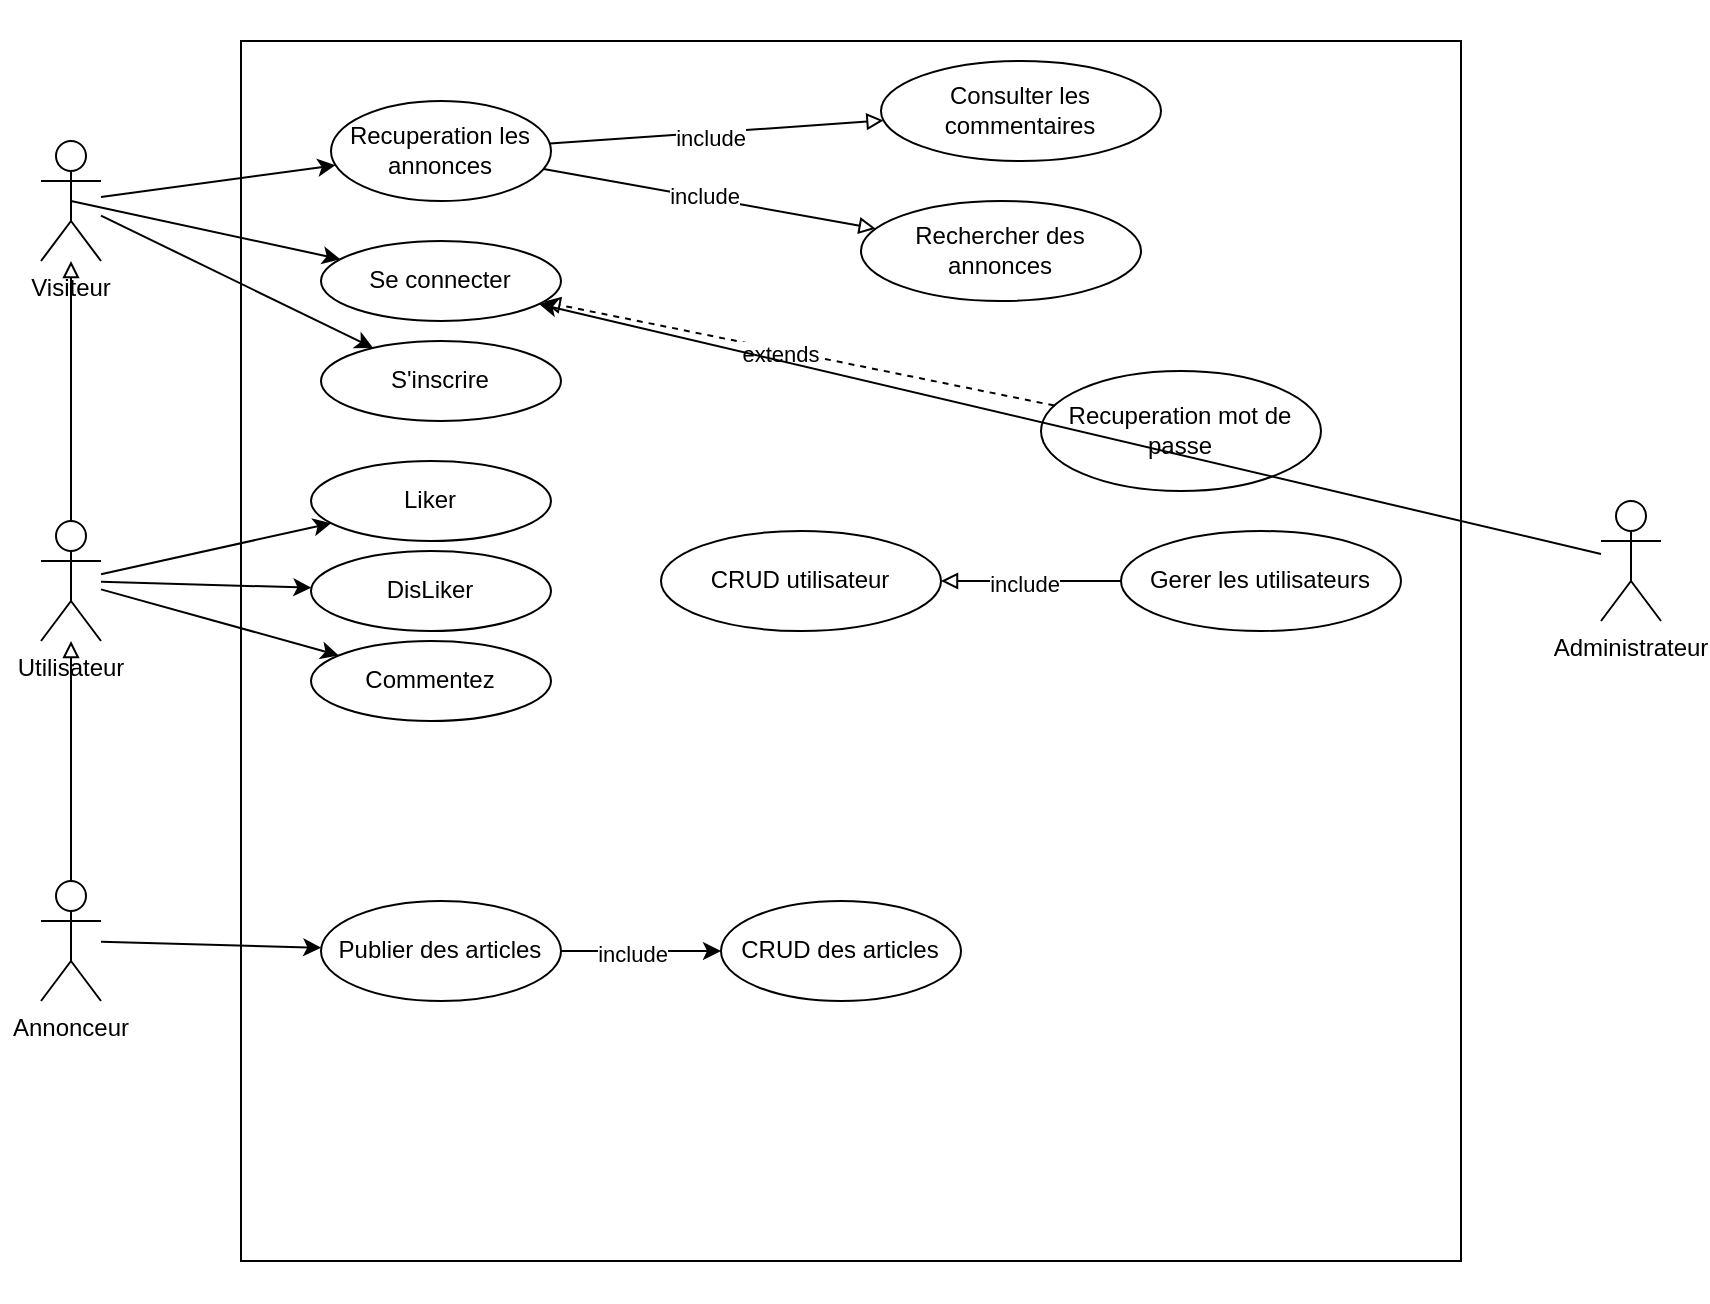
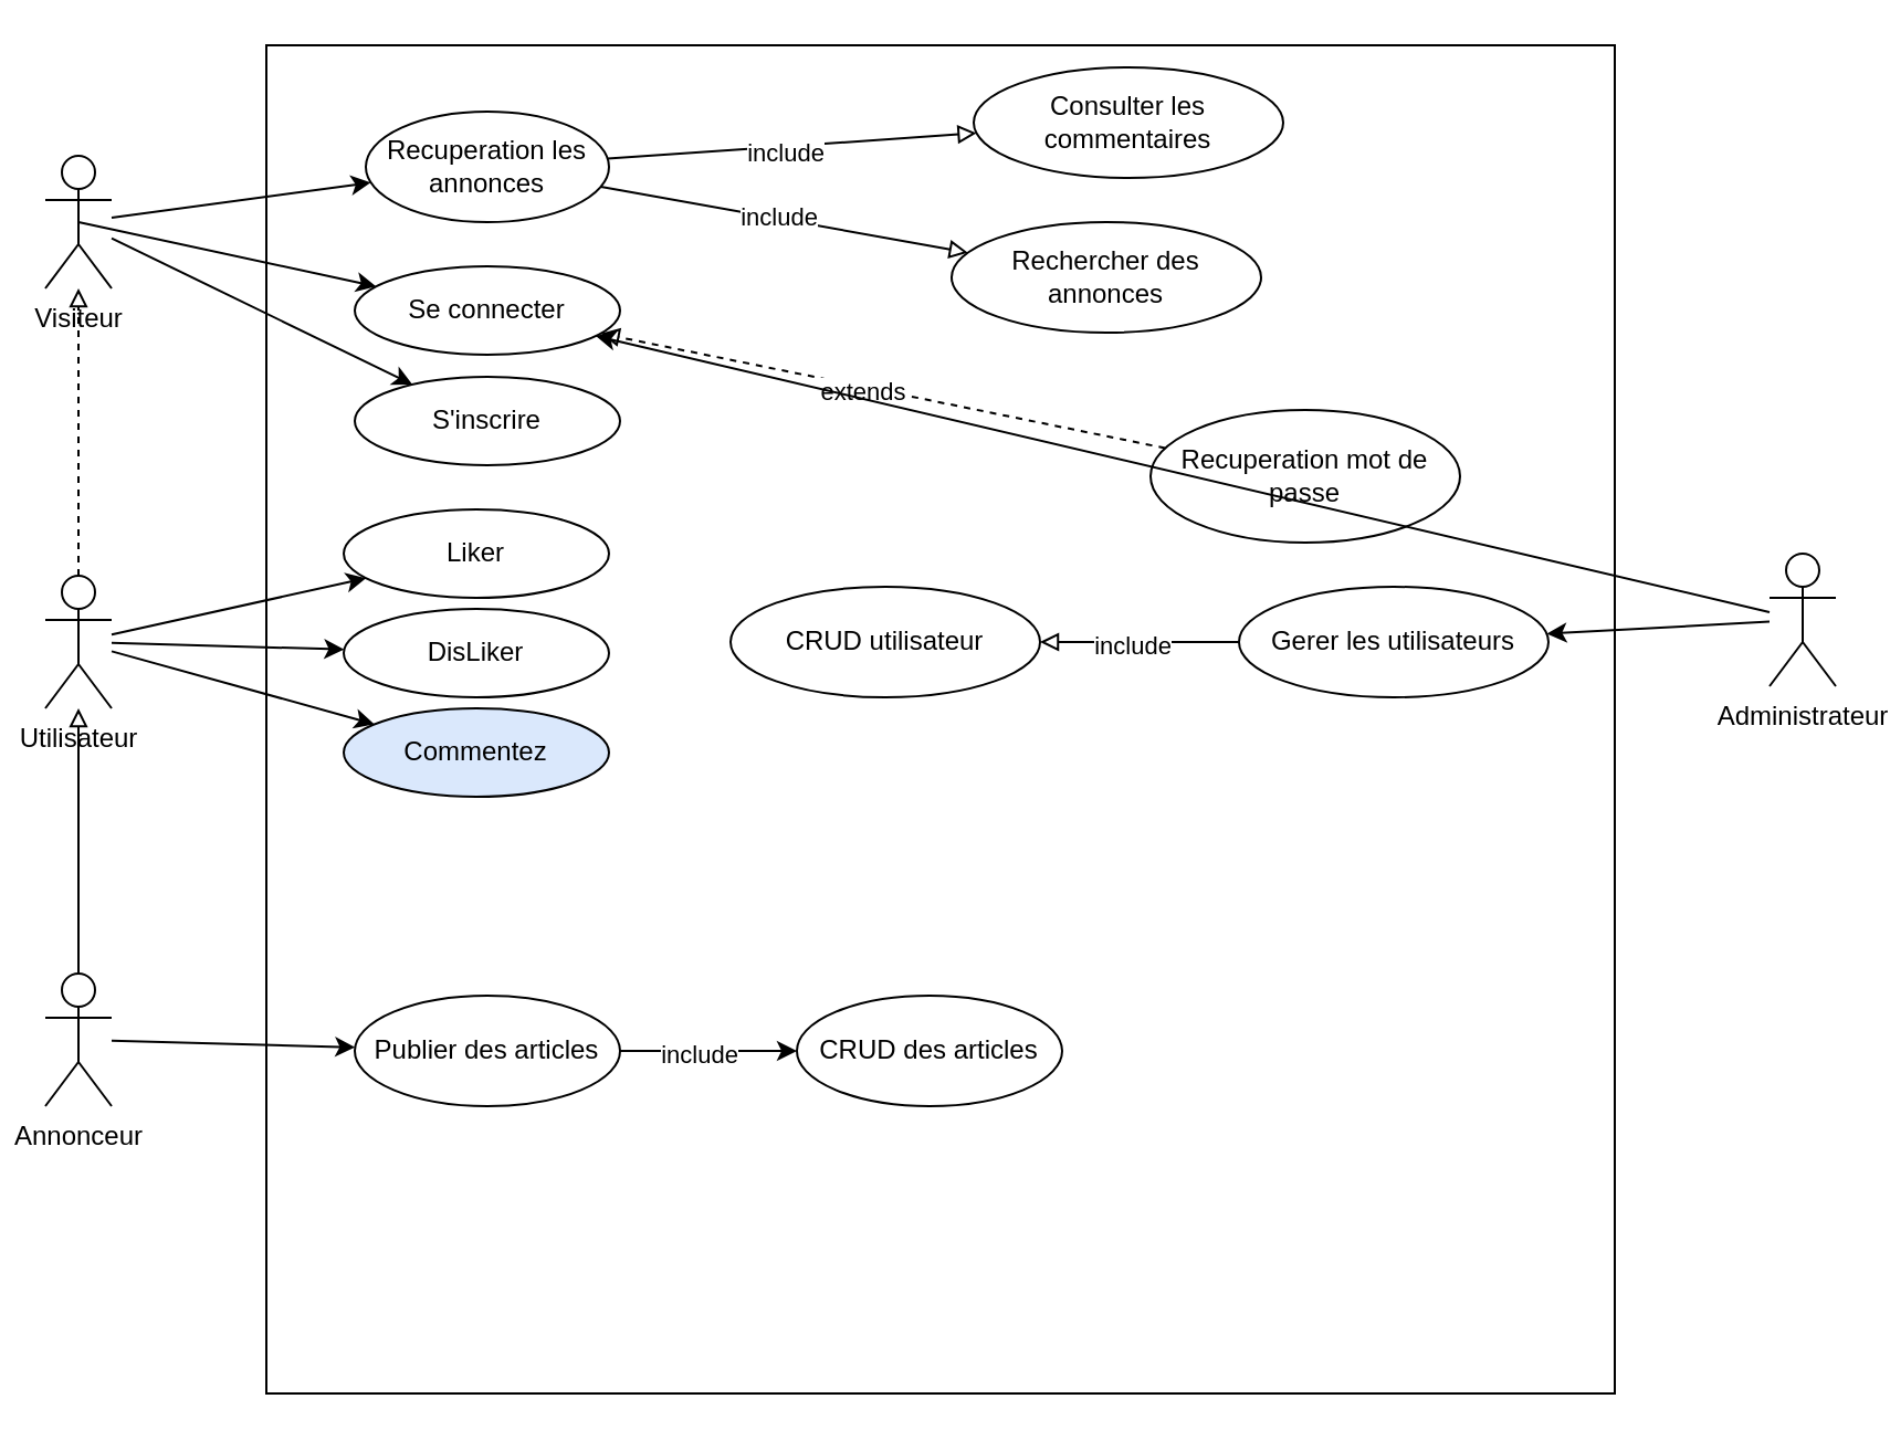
  <mxCell id="0" />
  <mxCell id="1" parent="0" />
  <mxCell id="2" value="" style="whiteSpace=wrap;html=1;aspect=fixed;" parent="1" vertex="1"><mxGeometry x="120" y="20" width="610" height="610" as="geometry" /></mxCell>
  <mxCell id="3" value="Visiteur" style="shape=umlActor;verticalLabelPosition=bottom;verticalAlign=top;html=1;outlineConnect=0;" parent="1" vertex="1"><mxGeometry x="20" y="70" width="30" height="60" as="geometry" /></mxCell>
  <mxCell id="4" style="rounded=0;orthogonalLoop=1;jettySize=auto;html=1;endArrow=block;endFill=0;" edge="1" parent="1" source="8" target="32"><mxGeometry relative="1" as="geometry" /></mxCell>
  <mxCell id="5" value="include" style="edgeLabel;html=1;align=center;verticalAlign=middle;resizable=0;points=[];" vertex="1" connectable="0" parent="4"><mxGeometry x="-0.043" y="-3" relative="1" as="geometry"><mxPoint as="offset" /></mxGeometry></mxCell>
  <mxCell id="6" style="rounded=0;orthogonalLoop=1;jettySize=auto;html=1;endArrow=block;endFill=0;" edge="1" parent="1" source="8" target="40"><mxGeometry relative="1" as="geometry"><Array as="points" /></mxGeometry></mxCell>
  <mxCell id="7" value="include" style="edgeLabel;html=1;align=center;verticalAlign=middle;resizable=0;points=[];" vertex="1" connectable="0" parent="6"><mxGeometry x="-0.043" y="1" relative="1" as="geometry"><mxPoint as="offset" /></mxGeometry></mxCell>
  <mxCell id="8" value="Recuperation les annonces" style="ellipse;whiteSpace=wrap;html=1;" parent="1" vertex="1"><mxGeometry x="165" y="50" width="110" height="50" as="geometry" /></mxCell>
  <mxCell id="9" style="rounded=0;orthogonalLoop=1;jettySize=auto;html=1;" parent="1" source="3" target="8" edge="1"><mxGeometry relative="1" as="geometry" /></mxCell>
- <mxCell id="10" style="edgeStyle=orthogonalEdgeStyle;rounded=0;orthogonalLoop=1;jettySize=auto;html=1;endArrow=block;endFill=0;startSize=6;" parent="1" source="16" target="3" edge="1"><mxGeometry relative="1" as="geometry" /></mxCell>
+ <mxCell id="10" style="edgeStyle=orthogonalEdgeStyle;rounded=0;orthogonalLoop=1;jettySize=auto;html=1;endArrow=block;endFill=0;startSize=6;dashed=1;" parent="1" source="16" target="3" edge="1"><mxGeometry relative="1" as="geometry" /></mxCell>
  <mxCell id="11" style="rounded=0;orthogonalLoop=1;jettySize=auto;html=1;" parent="1" source="16" target="17" edge="1"><mxGeometry relative="1" as="geometry" /></mxCell>
  <mxCell id="12" style="rounded=0;orthogonalLoop=1;jettySize=auto;html=1;" parent="1" source="16" target="18" edge="1"><mxGeometry relative="1" as="geometry" /></mxCell>
  <mxCell id="13" style="rounded=0;orthogonalLoop=1;jettySize=auto;html=1;exitX=0.5;exitY=0.5;exitDx=0;exitDy=0;exitPerimeter=0;" parent="1" source="3" target="25" edge="1"><mxGeometry relative="1" as="geometry"><mxPoint x="50" y="278" as="sourcePoint" /></mxGeometry></mxCell>
  <mxCell id="14" style="rounded=0;orthogonalLoop=1;jettySize=auto;html=1;" parent="1" source="3" target="26" edge="1"><mxGeometry relative="1" as="geometry" /></mxCell>
  <mxCell id="15" style="rounded=0;orthogonalLoop=1;jettySize=auto;html=1;" parent="1" source="16" target="31" edge="1"><mxGeometry relative="1" as="geometry" /></mxCell>
  <mxCell id="16" value="Utilisateur" style="shape=umlActor;verticalLabelPosition=bottom;verticalAlign=top;html=1;outlineConnect=0;" parent="1" vertex="1"><mxGeometry x="20" y="260" width="30" height="60" as="geometry" /></mxCell>
  <mxCell id="17" value="Liker" style="ellipse;whiteSpace=wrap;html=1;" parent="1" vertex="1"><mxGeometry x="155" y="230" width="120" height="40" as="geometry" /></mxCell>
- <mxCell id="18" value="Commentez" style="ellipse;whiteSpace=wrap;html=1;" parent="1" vertex="1"><mxGeometry x="155" y="320" width="120" height="40" as="geometry" /></mxCell>
+ <mxCell id="18" value="Commentez" style="ellipse;whiteSpace=wrap;html=1;fillColor=#dae8fc;" parent="1" vertex="1"><mxGeometry x="155" y="320" width="120" height="40" as="geometry" /></mxCell>
  <mxCell id="19" style="rounded=0;orthogonalLoop=1;jettySize=auto;html=1;" parent="1" source="21" target="24" edge="1"><mxGeometry relative="1" as="geometry" /></mxCell>
  <mxCell id="20" style="edgeStyle=orthogonalEdgeStyle;rounded=0;orthogonalLoop=1;jettySize=auto;html=1;endArrow=block;endFill=0;" parent="1" source="21" target="16" edge="1"><mxGeometry relative="1" as="geometry" /></mxCell>
  <mxCell id="21" value="Annonceur" style="shape=umlActor;verticalLabelPosition=bottom;verticalAlign=top;html=1;outlineConnect=0;" parent="1" vertex="1"><mxGeometry x="20" y="440" width="30" height="60" as="geometry" /></mxCell>
  <mxCell id="22" value="" style="edgeStyle=orthogonalEdgeStyle;rounded=0;orthogonalLoop=1;jettySize=auto;html=1;" parent="1" source="24" target="27" edge="1"><mxGeometry relative="1" as="geometry" /></mxCell>
  <mxCell id="23" value="include" style="edgeLabel;html=1;align=center;verticalAlign=middle;resizable=0;points=[];" parent="22" vertex="1" connectable="0"><mxGeometry x="-0.125" y="-1" relative="1" as="geometry"><mxPoint as="offset" /></mxGeometry></mxCell>
  <mxCell id="24" value="Publier des articles" style="ellipse;whiteSpace=wrap;html=1;" parent="1" vertex="1"><mxGeometry x="160" y="450" width="120" height="50" as="geometry" /></mxCell>
  <mxCell id="25" value="Se connecter" style="ellipse;whiteSpace=wrap;html=1;" parent="1" vertex="1"><mxGeometry x="160" y="120" width="120" height="40" as="geometry" /></mxCell>
  <mxCell id="26" value="S'inscrire" style="ellipse;whiteSpace=wrap;html=1;" parent="1" vertex="1"><mxGeometry x="160" y="170" width="120" height="40" as="geometry" /></mxCell>
  <mxCell id="27" value="CRUD des articles" style="ellipse;whiteSpace=wrap;html=1;" parent="1" vertex="1"><mxGeometry x="360" y="450" width="120" height="50" as="geometry" /></mxCell>
  <mxCell id="28" style="rounded=0;orthogonalLoop=1;jettySize=auto;html=1;dashed=1;endArrow=block;endFill=0;" parent="1" source="30" target="25" edge="1"><mxGeometry relative="1" as="geometry" /></mxCell>
  <mxCell id="29" value="extends" style="edgeLabel;html=1;align=center;verticalAlign=middle;resizable=0;points=[];" parent="28" vertex="1" connectable="0"><mxGeometry x="0.073" y="2" relative="1" as="geometry"><mxPoint as="offset" /></mxGeometry></mxCell>
  <mxCell id="30" value="Recuperation mot de passe" style="ellipse;whiteSpace=wrap;html=1;shadow=0;" parent="1" vertex="1"><mxGeometry x="520" y="185" width="140" height="60" as="geometry" /></mxCell>
  <mxCell id="31" value="DisLiker" style="ellipse;whiteSpace=wrap;html=1;" parent="1" vertex="1"><mxGeometry x="155" y="275" width="120" height="40" as="geometry" /></mxCell>
  <mxCell id="32" value="Consulter les commentaires" style="ellipse;whiteSpace=wrap;html=1;" vertex="1" parent="1"><mxGeometry x="440" y="30" width="140" height="50" as="geometry" /></mxCell>
  <mxCell id="33" style="rounded=0;orthogonalLoop=1;jettySize=auto;html=1;" edge="1" parent="1" source="35" target="25"><mxGeometry relative="1" as="geometry" /></mxCell>
+ <mxCell id="34" style="rounded=0;orthogonalLoop=1;jettySize=auto;html=1;" edge="1" parent="1" source="35" target="38"><mxGeometry relative="1" as="geometry" /></mxCell>
  <mxCell id="35" value="Administrateur" style="shape=umlActor;verticalLabelPosition=bottom;verticalAlign=top;html=1;" vertex="1" parent="1"><mxGeometry x="800" y="250" width="30" height="60" as="geometry" /></mxCell>
  <mxCell id="36" style="edgeStyle=orthogonalEdgeStyle;rounded=0;orthogonalLoop=1;jettySize=auto;html=1;endArrow=block;endFill=0;" edge="1" parent="1" source="38" target="39"><mxGeometry relative="1" as="geometry" /></mxCell>
  <mxCell id="37" value="include" style="edgeLabel;html=1;align=center;verticalAlign=middle;resizable=0;points=[];" vertex="1" connectable="0" parent="36"><mxGeometry x="0.089" y="1" relative="1" as="geometry"><mxPoint as="offset" /></mxGeometry></mxCell>
  <mxCell id="38" value="Gerer les utilisateurs" style="ellipse;whiteSpace=wrap;html=1;" vertex="1" parent="1"><mxGeometry x="560" y="265" width="140" height="50" as="geometry" /></mxCell>
  <mxCell id="39" value="CRUD utilisateur" style="ellipse;whiteSpace=wrap;html=1;" vertex="1" parent="1"><mxGeometry x="330" y="265" width="140" height="50" as="geometry" /></mxCell>
  <mxCell id="40" value="Rechercher des annonces" style="ellipse;whiteSpace=wrap;html=1;" vertex="1" parent="1"><mxGeometry x="430" y="100" width="140" height="50" as="geometry" /></mxCell>
